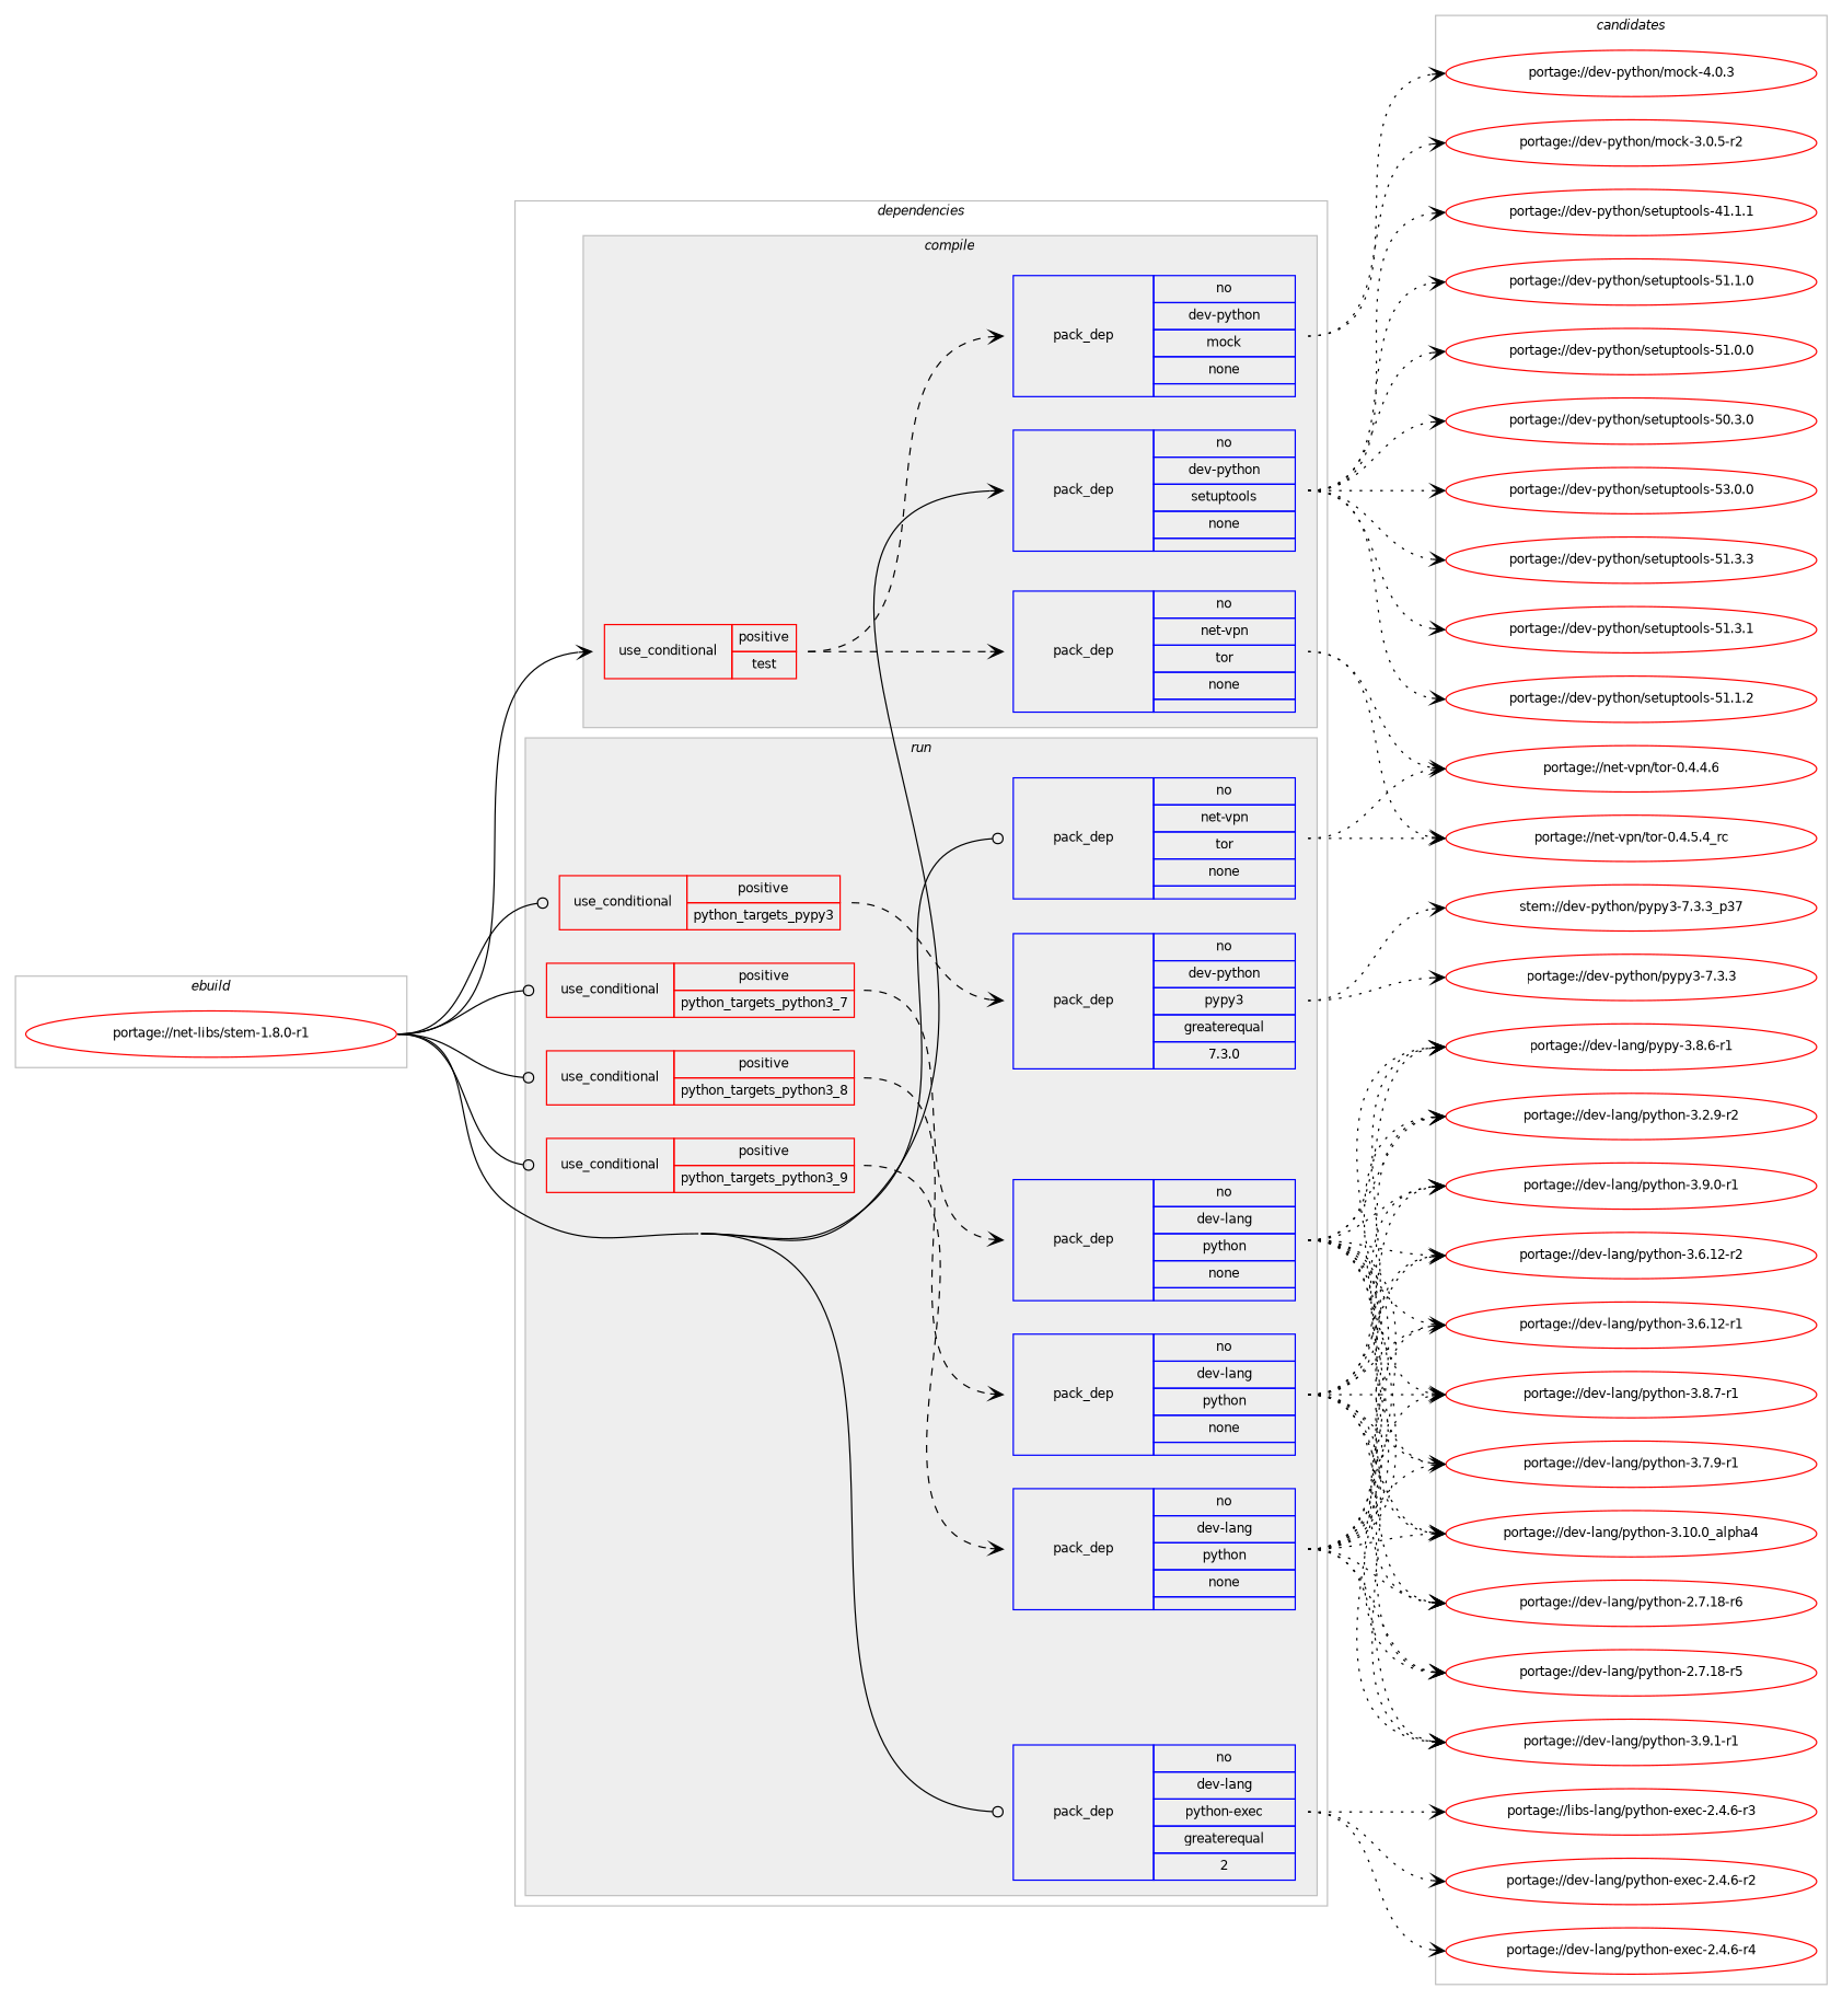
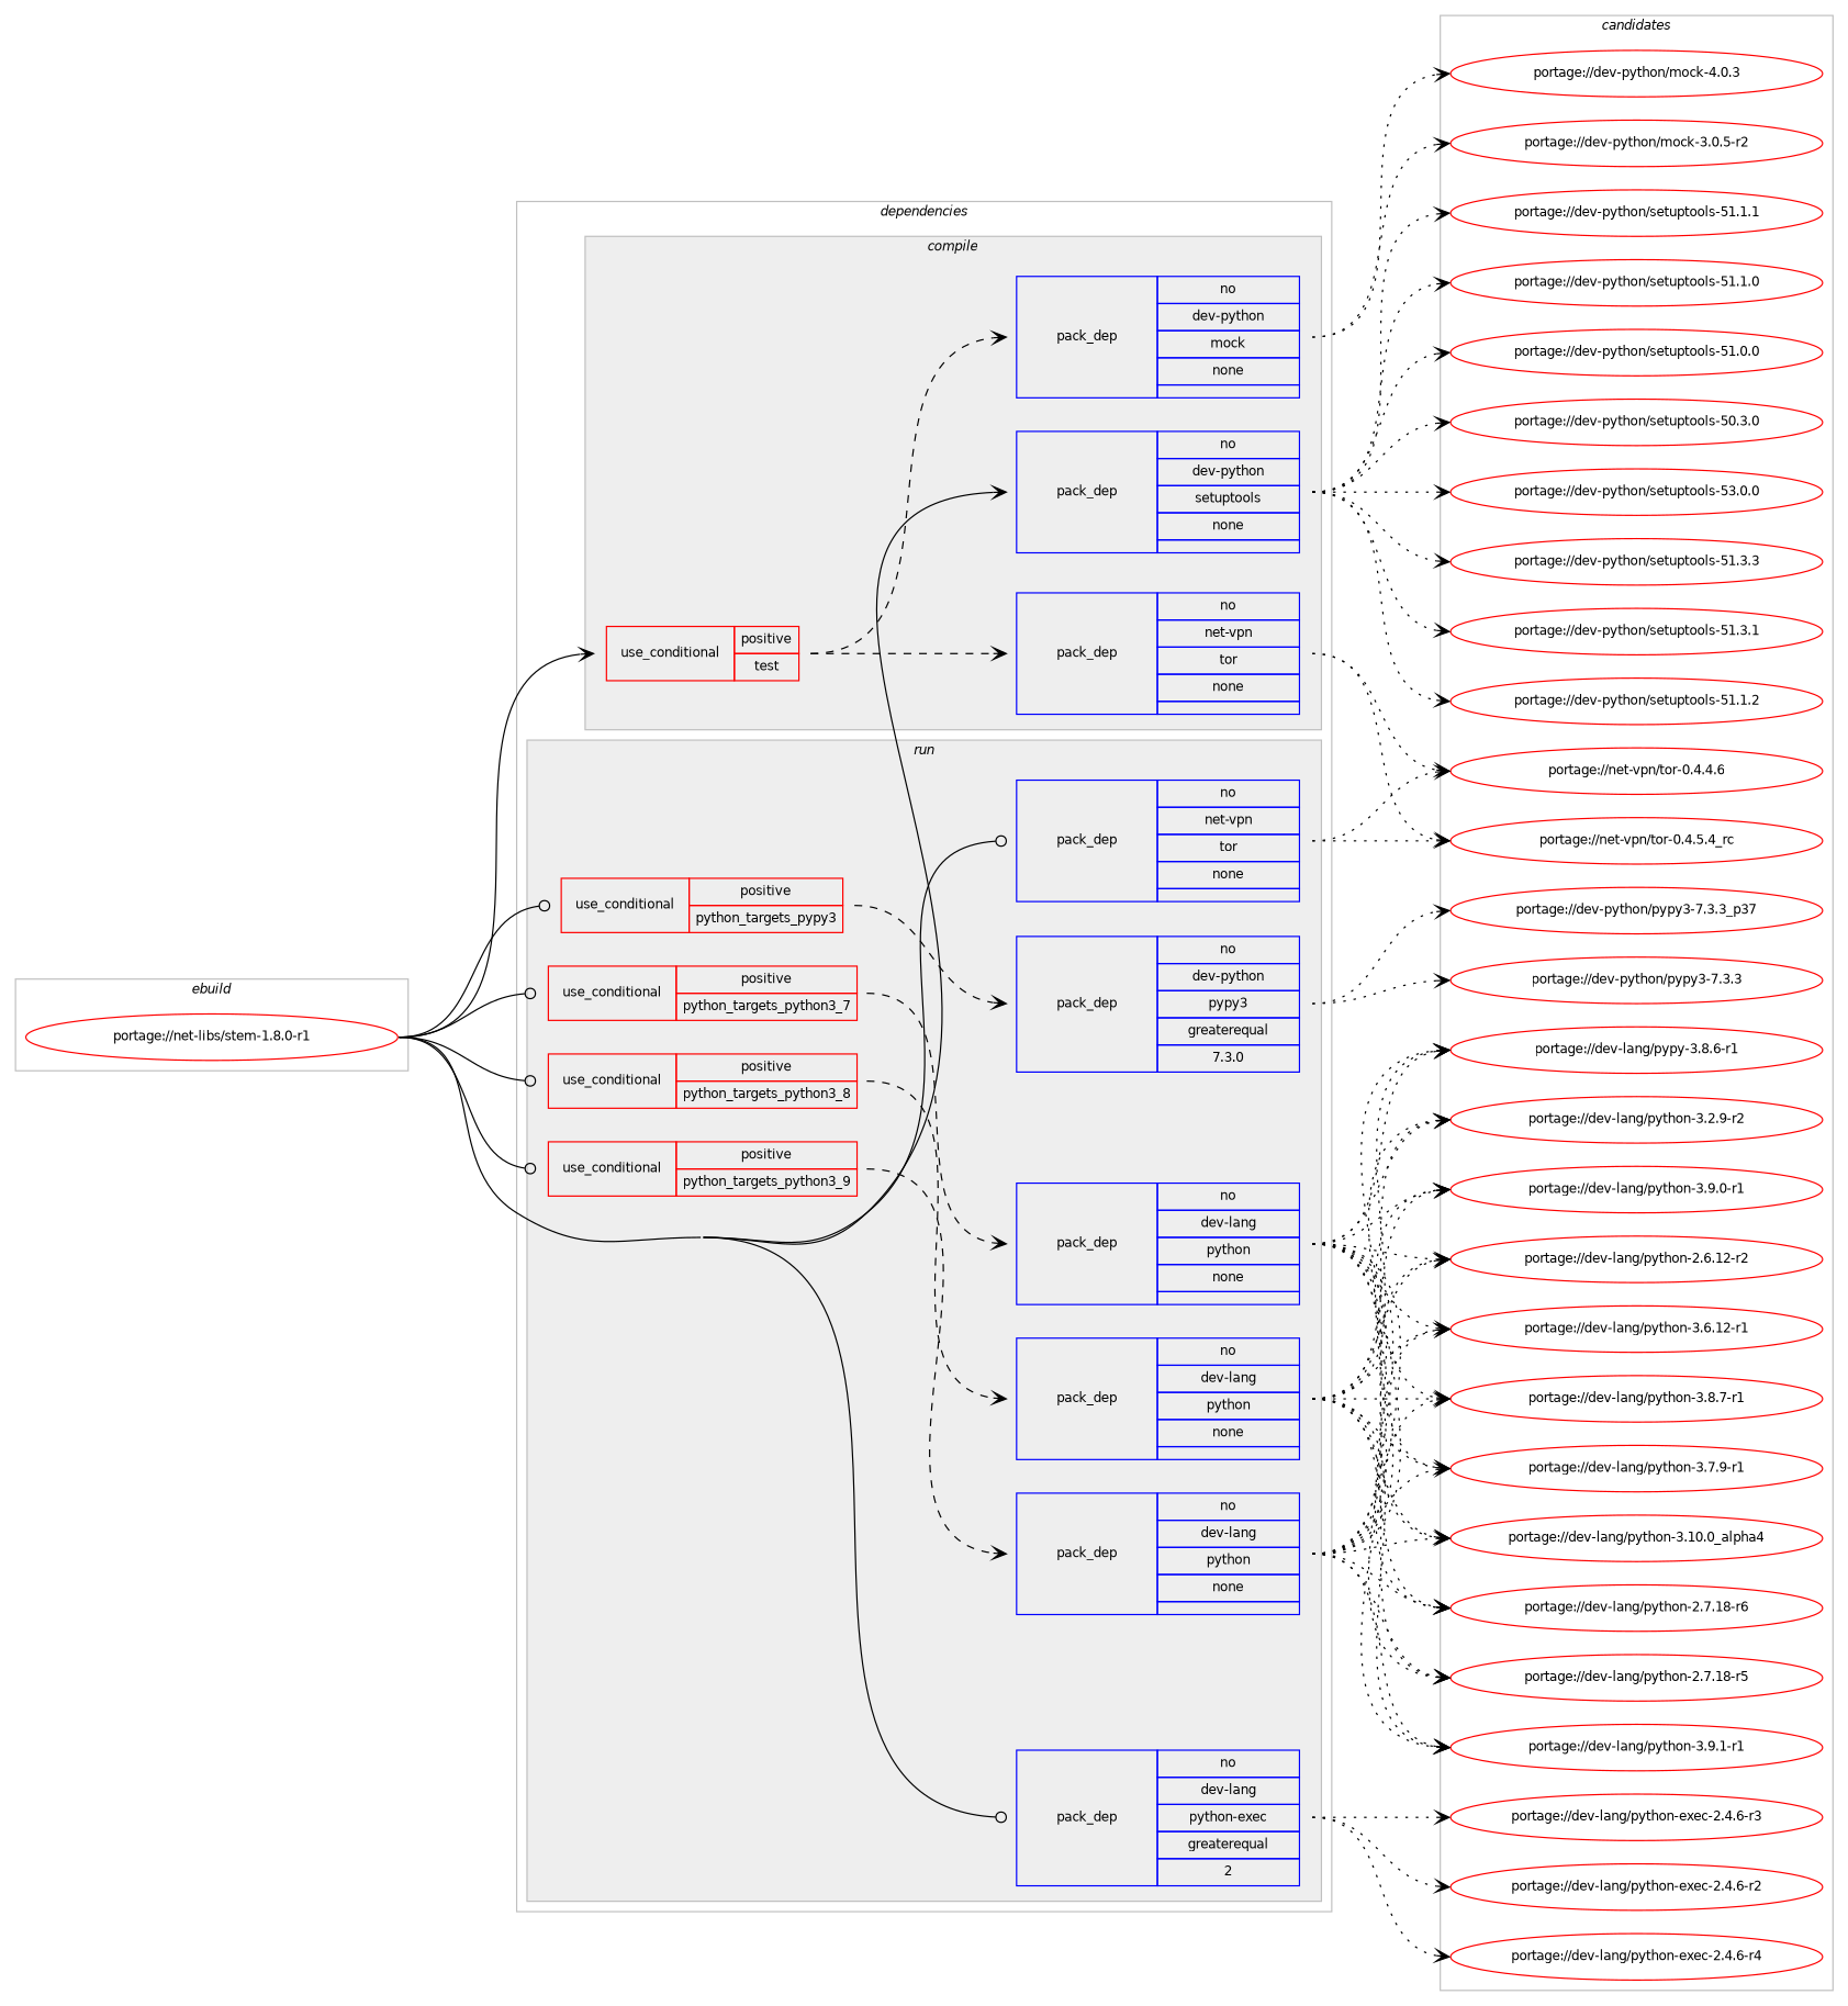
  digraph {
    compound=true
    concentrate=true
    fontname=Helvetica
    fontsize=10
    newrank=true
    rankdir=LR
    ranksep=1.5
    node [color=red fontname=Helvetica fontsize=10]
    edge [arrowhead=vee headport=w style=dotted tailport=e weight=100]
    n1 [label="portage://net-libs/stem-1.8.0-r1" width=4]
    n2 [color=blue label=<<TABLE BORDER="0" CELLBORDER="1" CELLSPACING="0" CELLPADDING="4" WIDTH="220"><TR><TD ROWSPAN="6" CELLPADDING="30">pack_dep</TD></TR><TR><TD WIDTH="110">no</TD></TR><TR><TD>dev-python</TD></TR><TR><TD>mock</TD></TR><TR><TD>none</TD></TR><TR><TD></TD></TR></TABLE>> shape=none]
    n3 [color=blue label=<<TABLE BORDER="0" CELLBORDER="1" CELLSPACING="0" CELLPADDING="4" WIDTH="220"><TR><TD ROWSPAN="6" CELLPADDING="30">pack_dep</TD></TR><TR><TD WIDTH="110">no</TD></TR><TR><TD>net-vpn</TD></TR><TR><TD>tor</TD></TR><TR><TD>none</TD></TR><TR><TD></TD></TR></TABLE>> shape=none]
    n4 [label=<<TABLE BORDER="0" CELLBORDER="1" CELLSPACING="0" CELLPADDING="4"><TR><TD ROWSPAN="3" CELLPADDING="10">use_conditional</TD></TR><TR><TD>positive</TD></TR><TR><TD>test</TD></TR></TABLE>> shape=none]
    n5 [color=blue label=<<TABLE BORDER="0" CELLBORDER="1" CELLSPACING="0" CELLPADDING="4" WIDTH="220"><TR><TD ROWSPAN="6" CELLPADDING="30">pack_dep</TD></TR><TR><TD WIDTH="110">no</TD></TR><TR><TD>dev-python</TD></TR><TR><TD>setuptools</TD></TR><TR><TD>none</TD></TR><TR><TD></TD></TR></TABLE>> shape=none]
    n6 [color=blue label=<<TABLE BORDER="0" CELLBORDER="1" CELLSPACING="0" CELLPADDING="4" WIDTH="220"><TR><TD ROWSPAN="6" CELLPADDING="30">pack_dep</TD></TR><TR><TD WIDTH="110">no</TD></TR><TR><TD>dev-python</TD></TR><TR><TD>pypy3</TD></TR><TR><TD>greaterequal</TD></TR><TR><TD>7.3.0</TD></TR></TABLE>> shape=none]
    n7 [label=<<TABLE BORDER="0" CELLBORDER="1" CELLSPACING="0" CELLPADDING="4"><TR><TD ROWSPAN="3" CELLPADDING="10">use_conditional</TD></TR><TR><TD>positive</TD></TR><TR><TD>python_targets_pypy3</TD></TR></TABLE>> shape=none]
    n8 [color=blue label=<<TABLE BORDER="0" CELLBORDER="1" CELLSPACING="0" CELLPADDING="4" WIDTH="220"><TR><TD ROWSPAN="6" CELLPADDING="30">pack_dep</TD></TR><TR><TD WIDTH="110">no</TD></TR><TR><TD>dev-lang</TD></TR><TR><TD>python</TD></TR><TR><TD>none</TD></TR><TR><TD></TD></TR></TABLE>> shape=none]
    n9 [label=<<TABLE BORDER="0" CELLBORDER="1" CELLSPACING="0" CELLPADDING="4"><TR><TD ROWSPAN="3" CELLPADDING="10">use_conditional</TD></TR><TR><TD>positive</TD></TR><TR><TD>python_targets_python3_7</TD></TR></TABLE>> shape=none]
    n10 [color=blue label=<<TABLE BORDER="0" CELLBORDER="1" CELLSPACING="0" CELLPADDING="4" WIDTH="220"><TR><TD ROWSPAN="6" CELLPADDING="30">pack_dep</TD></TR><TR><TD WIDTH="110">no</TD></TR><TR><TD>dev-lang</TD></TR><TR><TD>python</TD></TR><TR><TD>none</TD></TR><TR><TD></TD></TR></TABLE>> shape=none]
    n11 [label=<<TABLE BORDER="0" CELLBORDER="1" CELLSPACING="0" CELLPADDING="4"><TR><TD ROWSPAN="3" CELLPADDING="10">use_conditional</TD></TR><TR><TD>positive</TD></TR><TR><TD>python_targets_python3_8</TD></TR></TABLE>> shape=none]
    n12 [color=blue label=<<TABLE BORDER="0" CELLBORDER="1" CELLSPACING="0" CELLPADDING="4" WIDTH="220"><TR><TD ROWSPAN="6" CELLPADDING="30">pack_dep</TD></TR><TR><TD WIDTH="110">no</TD></TR><TR><TD>dev-lang</TD></TR><TR><TD>python</TD></TR><TR><TD>none</TD></TR><TR><TD></TD></TR></TABLE>> shape=none]
    n13 [label=<<TABLE BORDER="0" CELLBORDER="1" CELLSPACING="0" CELLPADDING="4"><TR><TD ROWSPAN="3" CELLPADDING="10">use_conditional</TD></TR><TR><TD>positive</TD></TR><TR><TD>python_targets_python3_9</TD></TR></TABLE>> shape=none]
    n14 [color=blue label=<<TABLE BORDER="0" CELLBORDER="1" CELLSPACING="0" CELLPADDING="4" WIDTH="220"><TR><TD ROWSPAN="6" CELLPADDING="30">pack_dep</TD></TR><TR><TD WIDTH="110">no</TD></TR><TR><TD>dev-lang</TD></TR><TR><TD>python-exec</TD></TR><TR><TD>greaterequal</TD></TR><TR><TD>2</TD></TR></TABLE>> shape=none]
    n15 [color=blue label=<<TABLE BORDER="0" CELLBORDER="1" CELLSPACING="0" CELLPADDING="4" WIDTH="220"><TR><TD ROWSPAN="6" CELLPADDING="30">pack_dep</TD></TR><TR><TD WIDTH="110">no</TD></TR><TR><TD>net-vpn</TD></TR><TR><TD>tor</TD></TR><TR><TD>none</TD></TR><TR><TD></TD></TR></TABLE>> shape=none]
    n16 [label="portage://dev-python/mock-4.0.3" width=4]
    n17 [label="portage://dev-python/mock-3.0.5-r2" width=4]
    n18 [label="portage://net-vpn/tor-0.4.5.4_rc" width=4]
    n19 [label="portage://net-vpn/tor-0.4.4.6" width=4]
    n20 [label="portage://dev-python/setuptools-53.0.0" width=4]
    n21 [label="portage://dev-python/setuptools-51.3.3" width=4]
    n22 [label="portage://dev-python/setuptools-51.3.1" width=4]
    n23 [label="portage://dev-python/setuptools-51.1.2" width=4]
-   n24 [label="portage://dev-python/setuptools-41.1.1" width=4]
+   n24 [label="portage://dev-python/setuptools-51.1.1" width=4]
    n25 [label="portage://dev-python/setuptools-51.1.0" width=4]
    n26 [label="portage://dev-python/setuptools-51.0.0" width=4]
    n27 [label="portage://dev-python/setuptools-50.3.0" width=4]
-   n28 [label="stem://dev-python/pypy3-7.3.3_p37" width=4]
+   n28 [label="portage://dev-python/pypy3-7.3.3_p37" width=4]
    n29 [label="portage://dev-python/pypy3-7.3.3" width=4]
    n30 [label="portage://dev-lang/python-3.9.1-r1" width=4]
    n31 [label="portage://dev-lang/python-3.9.0-r1" width=4]
    n32 [label="portage://dev-lang/python-3.8.7-r1" width=4]
    n33 [label="portage://dev-lang/pypy-3.8.6-r1" width=4]
    n34 [label="portage://dev-lang/python-3.2.9-r2" width=4]
    n35 [label="portage://dev-lang/python-3.7.9-r1" width=4]
-   n36 [label="portage://dev-lang/python-3.6.12-r2" width=4]
+   n36 [label="portage://dev-lang/python-2.6.12-r2" width=4]
    n37 [label="portage://dev-lang/python-3.6.12-r1" width=4]
    n38 [label="portage://dev-lang/python-3.10.0_alpha4" width=4]
    n39 [label="portage://dev-lang/python-2.7.18-r6" width=4]
    n40 [label="portage://dev-lang/python-2.7.18-r5" width=4]
    n41 [label="portage://dev-lang/python-exec-2.4.6-r4" width=4]
-   n42 [label="portage://libs-lang/python-exec-2.4.6-r3" width=4]
+   n42 [label="portage://dev-lang/python-exec-2.4.6-r3" width=4]
    n43 [label="portage://dev-lang/python-exec-2.4.6-r2" width=4]
    subgraph cluster_1 {
      color=gray
      label=<<i>ebuild</i>>
      rank=same
      n1
    }
    subgraph cluster_2 {
      color=gray
      label=<<i>dependencies</i>>
      subgraph cluster_3 {
        color=gray
        fillcolor="#eeeeee"
        label=<<i>compile</i>>
        style=filled
        subgraph sub_4 {
          color=gray
          fillcolor="#eeeeee"
          label=<<i>compile</i>>
          style=filled
          n4
          subgraph sub_5 {
            color=gray
            fillcolor="#eeeeee"
            label=<<i>compile</i>>
            style=filled
            n2
          }
          subgraph sub_6 {
            color=gray
            fillcolor="#eeeeee"
            label=<<i>compile</i>>
            style=filled
            n3
          }
        }
        subgraph sub_7 {
          color=gray
          fillcolor="#eeeeee"
          label=<<i>compile</i>>
          style=filled
          n5
        }
      }
      subgraph cluster_8 {
        color=gray
        fillcolor="#eeeeee"
        label=<<i>compile and run</i>>
        style=filled
      }
      subgraph cluster_9 {
        color=gray
        fillcolor="#eeeeee"
        label=<<i>run</i>>
        style=filled
        subgraph sub_10 {
          color=gray
          fillcolor="#eeeeee"
          label=<<i>run</i>>
          style=filled
          n7
          subgraph sub_11 {
            color=gray
            fillcolor="#eeeeee"
            label=<<i>run</i>>
            style=filled
            n6
          }
        }
        subgraph sub_12 {
          color=gray
          fillcolor="#eeeeee"
          label=<<i>run</i>>
          style=filled
          n9
          subgraph sub_13 {
            color=gray
            fillcolor="#eeeeee"
            label=<<i>run</i>>
            style=filled
            n8
          }
        }
        subgraph sub_14 {
          color=gray
          fillcolor="#eeeeee"
          label=<<i>run</i>>
          style=filled
          n11
          subgraph sub_15 {
            color=gray
            fillcolor="#eeeeee"
            label=<<i>run</i>>
            style=filled
            n10
          }
        }
        subgraph sub_16 {
          color=gray
          fillcolor="#eeeeee"
          label=<<i>run</i>>
          style=filled
          n13
          subgraph sub_17 {
            color=gray
            fillcolor="#eeeeee"
            label=<<i>run</i>>
            style=filled
            n12
          }
        }
        subgraph sub_18 {
          color=gray
          fillcolor="#eeeeee"
          label=<<i>run</i>>
          style=filled
          n14
        }
        subgraph sub_19 {
          color=gray
          fillcolor="#eeeeee"
          label=<<i>run</i>>
          style=filled
          n15
        }
      }
    }
    subgraph cluster_20 {
      color=gray
      label=<<i>candidates</i>>
      rank=same
      subgraph sub_21 {
        color=black
        label=<<i>candidates</i>>
        nodesep=1
        rank=same
        n16
        n17
      }
      subgraph sub_22 {
        color=black
        label=<<i>candidates</i>>
        nodesep=1
        rank=same
        n18
        n19
      }
      subgraph sub_23 {
        color=black
        label=<<i>candidates</i>>
        nodesep=1
        rank=same
        n20
        n21
        n22
        n23
        n24
        n25
        n26
        n27
      }
      subgraph sub_24 {
        color=black
        label=<<i>candidates</i>>
        nodesep=1
        rank=same
        n28
        n29
      }
      subgraph sub_25 {
        color=black
        label=<<i>candidates</i>>
        nodesep=1
        rank=same
        n30
        n31
        n32
        n33
        n34
        n35
        n36
        n37
        n38
        n39
        n40
      }
      subgraph sub_26 {
        color=black
        label=<<i>candidates</i>>
        nodesep=1
        rank=same
        n30
        n31
        n32
        n33
        n34
        n35
        n36
        n37
        n38
        n39
        n40
      }
      subgraph sub_27 {
        color=black
        label=<<i>candidates</i>>
        nodesep=1
        rank=same
        n30
        n31
        n32
        n33
        n34
        n35
        n36
        n37
        n38
        n39
        n40
      }
      subgraph sub_28 {
        color=black
        label=<<i>candidates</i>>
        nodesep=1
        rank=same
        n41
        n42
        n43
      }
      subgraph sub_29 {
        color=black
        label=<<i>candidates</i>>
        nodesep=1
        rank=same
        n18
        n19
      }
    }
    n1 -> n4 [style=solid weight=20]
    n1 -> n5 [style=solid weight=20]
    n1 -> n7 [arrowhead=odot style=solid weight=20]
    n1 -> n9 [arrowhead=odot style=solid weight=20]
    n1 -> n11 [arrowhead=odot style=solid weight=20]
    n1 -> n13 [arrowhead=odot style=solid weight=20]
    n1 -> n14 [arrowhead=odot style=solid weight=20]
    n1 -> n15 [arrowhead=odot style=solid weight=20]
    n2 -> n16
    n2 -> n17
    n3 -> n18
    n3 -> n19
    n4 -> n2 [style=dashed weight=20]
    n4 -> n3 [style=dashed weight=20]
    n5 -> n20
    n5 -> n21
    n5 -> n22
    n5 -> n23
    n5 -> n24
    n5 -> n25
    n5 -> n26
    n5 -> n27
    n6 -> n28
    n6 -> n29
    n7 -> n6 [style=dashed weight=20]
    n8 -> n30
    n8 -> n31
    n8 -> n32
    n8 -> n33
    n8 -> n34
    n8 -> n35
    n8 -> n36
    n8 -> n37
    n8 -> n38
    n8 -> n39
    n8 -> n40
    n9 -> n8 [style=dashed weight=20]
    n10 -> n30
    n10 -> n31
    n10 -> n32
    n10 -> n33
    n10 -> n34
    n10 -> n35
    n10 -> n36
    n10 -> n37
    n10 -> n38
    n10 -> n39
    n10 -> n40
    n11 -> n10 [style=dashed weight=20]
    n12 -> n30
    n12 -> n31
    n12 -> n32
    n12 -> n33
    n12 -> n34
    n12 -> n35
    n12 -> n36
    n12 -> n37
    n12 -> n38
    n12 -> n39
    n12 -> n40
    n13 -> n12 [style=dashed weight=20]
    n14 -> n41
    n14 -> n42
    n14 -> n43
    n15 -> n18
    n15 -> n19
  }
